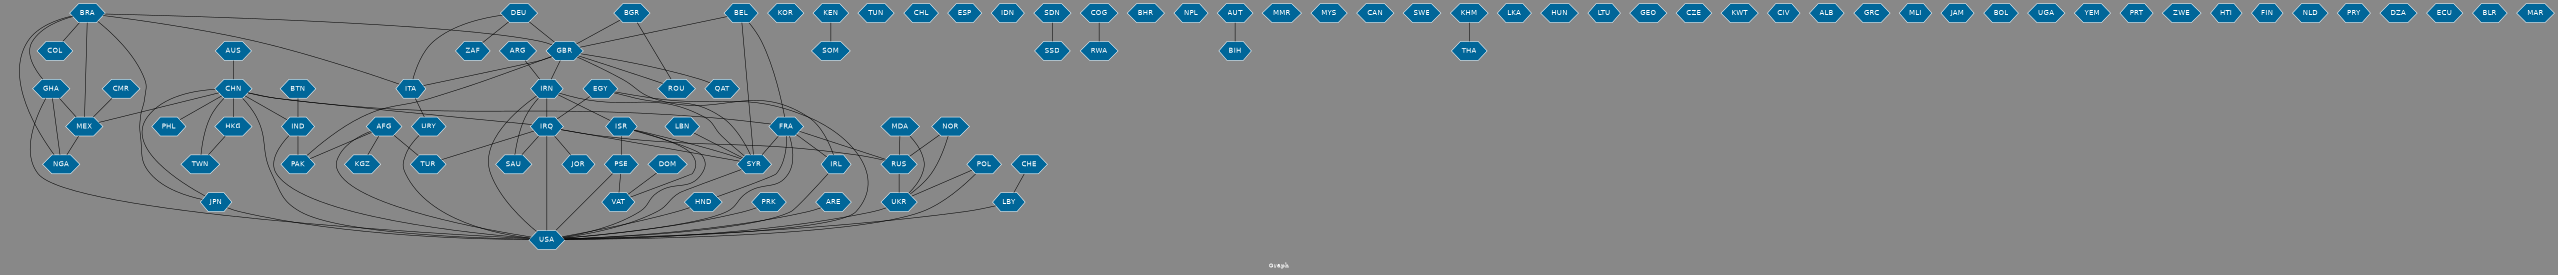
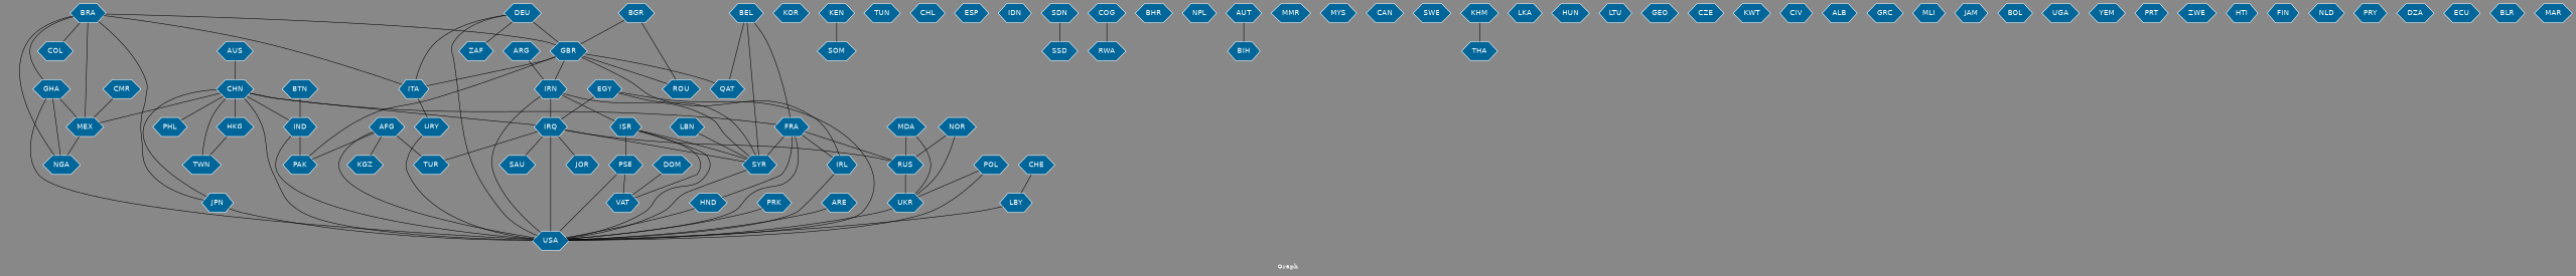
  graph {
    bgcolor="#888888"
    fontcolor=white
    fontsize=12
    label="Graph"
    node [color=white fillcolor="#006699" fontcolor=white fontname=Helvetica shape=hexagon style=filled]
    edge [arrowhead=open color=black fontcolor=white fontname=Courier fontsize=12 weight=1]
    n1 [label=AFG]
    n2 [label=PAK]
    n3 [label=USA]
    n4 [label=KGZ]
    n5 [label=TUR]
    n6 [label=RUS]
    n7 [label=UKR]
    n8 [label=IRQ]
    n9 [label=SAU]
    n10 [label=SYR]
    n11 [label=JOR]
    n12 [label=IND]
    n13 [label=BRA]
    n14 [label=MEX]
    n15 [label=COL]
    n16 [label=GBR]
    n17 [label=JPN]
    n18 [label=NGA]
    n19 [label=ITA]
    n20 [label=GHA]
    n21 [label=IRN]
    n22 [label=IRL]
    n23 [label=ROU]
    n24 [label=QAT]
    n25 [label=URY]
    n26 [label=HKG]
    n27 [label=TWN]
    n28 [label=KOR]
    n29 [label=KEN]
    n30 [label=SOM]
    n31 [label=CHN]
    n32 [label=FRA]
    n33 [label=PHL]
    n34 [label=HND]
    n35 [label=ISR]
    n36 [label=PSE]
    n37 [label=VAT]
    n38 [label=TUN]
    n39 [label=ZAF]
    n40 [label=AUS]
    n41 [label=EGY]
    n42 [label=CHL]
    n43 [label=ESP]
    n44 [label=PRK]
    n45 [label=IDN]
    n46 [label=SDN]
    n47 [label=SSD]
    n48 [label=POL]
    n49 [label=RWA]
    n50 [label=COG]
    n51 [label=MDA]
    n52 [label=BHR]
    n53 [label=NPL]
    n54 [label=BIH]
    n55 [label=LBN]
    n56 [label=DEU]
    n57 [label=MMR]
    n58 [label=NOR]
    n59 [label=MYS]
    n60 [label=CAN]
    n61 [label=LBY]
    n62 [label=SWE]
    n63 [label=KHM]
    n64 [label=THA]
    n65 [label=ARE]
    n66 [label=ARG]
    n67 [label=CMR]
    n68 [label=LKA]
    n69 [label=HUN]
    n70 [label=LTU]
    n71 [label=GEO]
    n72 [label=CZE]
    n73 [label=KWT]
    n74 [label=CIV]
    n75 [label=ALB]
    n76 [label=AUT]
    n77 [label=BEL]
    n78 [label=GRC]
    n79 [label=MLI]
    n80 [label=DOM]
    n81 [label=JAM]
    n82 [label=BOL]
    n83 [label=UGA]
    n84 [label=YEM]
    n85 [label=PRT]
    n86 [label=ZWE]
    n87 [label=BTN]
    n88 [label=HTI]
    n89 [label=FIN]
    n90 [label=NLD]
    n91 [label=PRY]
    n92 [label=DZA]
    n93 [label=CHE]
    n94 [label=BGR]
    n95 [label=ECU]
    n96 [label=BLR]
    n97 [label=MAR]
    n1 -- n2
    n1 -- n3 [weight=2]
    n1 -- n4 [weight=2]
    n1 -- n5 [weight=3]
    n6 -- n7 [weight=71]
    n7 -- n3 [weight=9]
    n8 -- n3 [weight=16]
    n8 -- n5 [weight=2]
    n8 -- n6 [weight=5]
    n8 -- n9 [weight=4]
    n8 -- n10 [weight=7]
    n8 -- n11 [weight=3]
    n10 -- n3 [weight=5]
    n12 -- n2 [weight=2]
    n12 -- n3 [weight=2]
    n13 -- n14 [weight=3]
    n13 -- n15
    n13 -- n16 [weight=2]
    n13 -- n17
    n13 -- n18 [weight=2]
    n13 -- n19 [weight=2]
    n13 -- n20 [weight=2]
    n14 -- n18 [weight=2]
    n16 -- n2 [weight=3]
    n16 -- n19 [weight=2]
    n16 -- n21
    n16 -- n22 [weight=2]
    n16 -- n23
    n16 -- n24
    n17 -- n3 [weight=17]
    n19 -- n25 [weight=2]
    n20 -- n3
    n20 -- n14 [weight=2]
    n20 -- n18 [weight=2]
    n21 -- n3 [weight=2]
    n21 -- n8 [weight=23]
-   n21 -- n9 [weight=2]
    n21 -- n10 [weight=6]
    n21 -- n35 [weight=2]
    n22 -- n3
    n25 -- n3
    n26 -- n27
    n29 -- n30 [weight=2]
    n31 -- n3 [weight=3]
    n31 -- n8 [weight=2]
    n31 -- n12 [weight=3]
    n31 -- n14
    n31 -- n17 [weight=6]
    n31 -- n26 [weight=10]
    n31 -- n27 [weight=2]
    n31 -- n32
    n31 -- n33
    n32 -- n3 [weight=2]
    n32 -- n6
    n32 -- n10 [weight=3]
    n32 -- n22
    n32 -- n34
    n34 -- n3
    n35 -- n3 [weight=5]
    n35 -- n10 [weight=7]
    n35 -- n36 [weight=32]
    n35 -- n37 [weight=2]
    n36 -- n3 [weight=3]
    n36 -- n37 [weight=2]
    n40 -- n31 [weight=2]
    n41 -- n3 [weight=2]
    n41 -- n8 [weight=3]
    n41 -- n10
    n44 -- n3 [weight=9]
    n46 -- n47
    n48 -- n3 [weight=4]
    n48 -- n7
    n50 -- n49 [weight=2]
    n51 -- n6 [weight=2]
    n51 -- n7 [weight=2]
    n55 -- n10 [weight=2]
+   n56 -- n3 [weight=2]
    n56 -- n16 [weight=5]
    n56 -- n19 [weight=2]
    n56 -- n39
    n58 -- n6
    n58 -- n7
    n61 -- n3
    n63 -- n64
    n65 -- n3
    n66 -- n21
    n67 -- n14
    n76 -- n54
    n77 -- n10
-   n77 -- n16
+   n77 -- n24
    n77 -- n32
    n80 -- n37
    n87 -- n12
    n93 -- n61
    n94 -- n16
    n94 -- n23
  }
